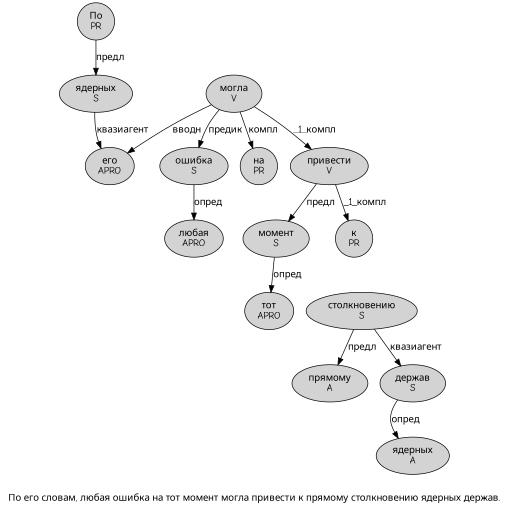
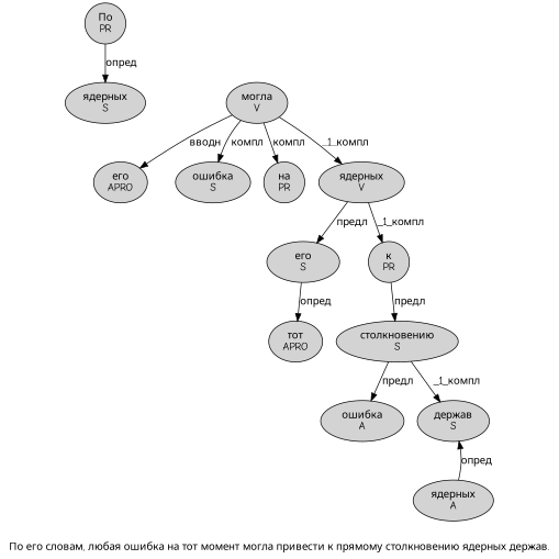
  digraph {
    fontname="Comic Neue"
    label="По его словам, любая ошибка на тот момент могла привести к прямому столкновению ядерных держав."
    node [fillcolor=lightgray fontname="Comic Neue" penwidth=1 shape=ellipse style=filled]
    edge [fontname="Comic Neue"]
    n1 [label="По\nPR"]
    n2 [label="ядерных\nS"]
    n3 [label="его\nAPRO"]
-   n4 [label="любая\nAPRO"]
    n5 [label="ошибка\nS"]
    n6 [label="на\nPR"]
-   n7 [label="момент\nS"]
+   n7 [label="его\nS"]
    n8 [label="тот\nAPRO"]
    n9 [label="могла\nV"]
-   n10 [label="привести\nV"]
+   n10 [label="ядерных\nV"]
    n11 [label="к\nPR"]
    n12 [label="столкновению\nS"]
-   n13 [label="прямому\nA"]
+   n13 [label="ошибка\nA"]
    n14 [label="держав\nS"]
    n15 [label="ядерных\nA"]
-   n1 -> n2 [label="предл"]
-   n2 -> n3 [label="квазиагент"]
-   n5 -> n4 [label="опред"]
+   n1 -> n2 [label="опред"]
    n7 -> n8 [label="опред"]
    n9 -> n3 [label="вводн"]
-   n9 -> n5 [label="предик"]
+   n9 -> n5 [label="компл"]
    n9 -> n6 [label="компл"]
    n9 -> n10 [label="_1_компл"]
    n10 -> n7 [label="предл"]
    n10 -> n11 [label="_1_компл"]
+   n11 -> n12 [label="предл"]
    n12 -> n13 [label="предл"]
-   n12 -> n14 [label="квазиагент"]
-   n14 -> n15 [label="опред"]
+   n12 -> n14 [label="_1_компл"]
+   n15 -> n14 [label="опред"]
  }
